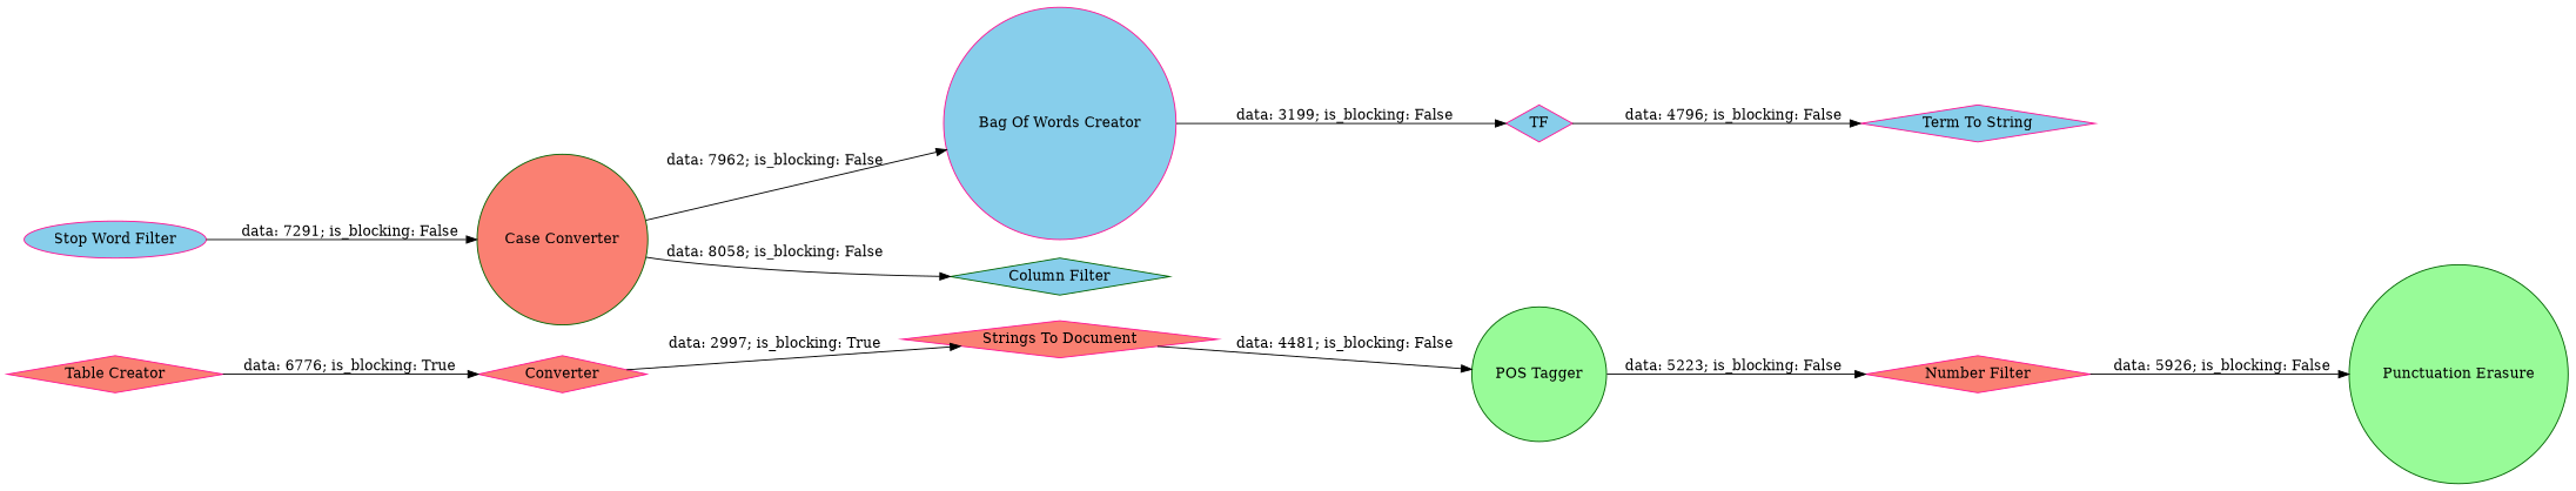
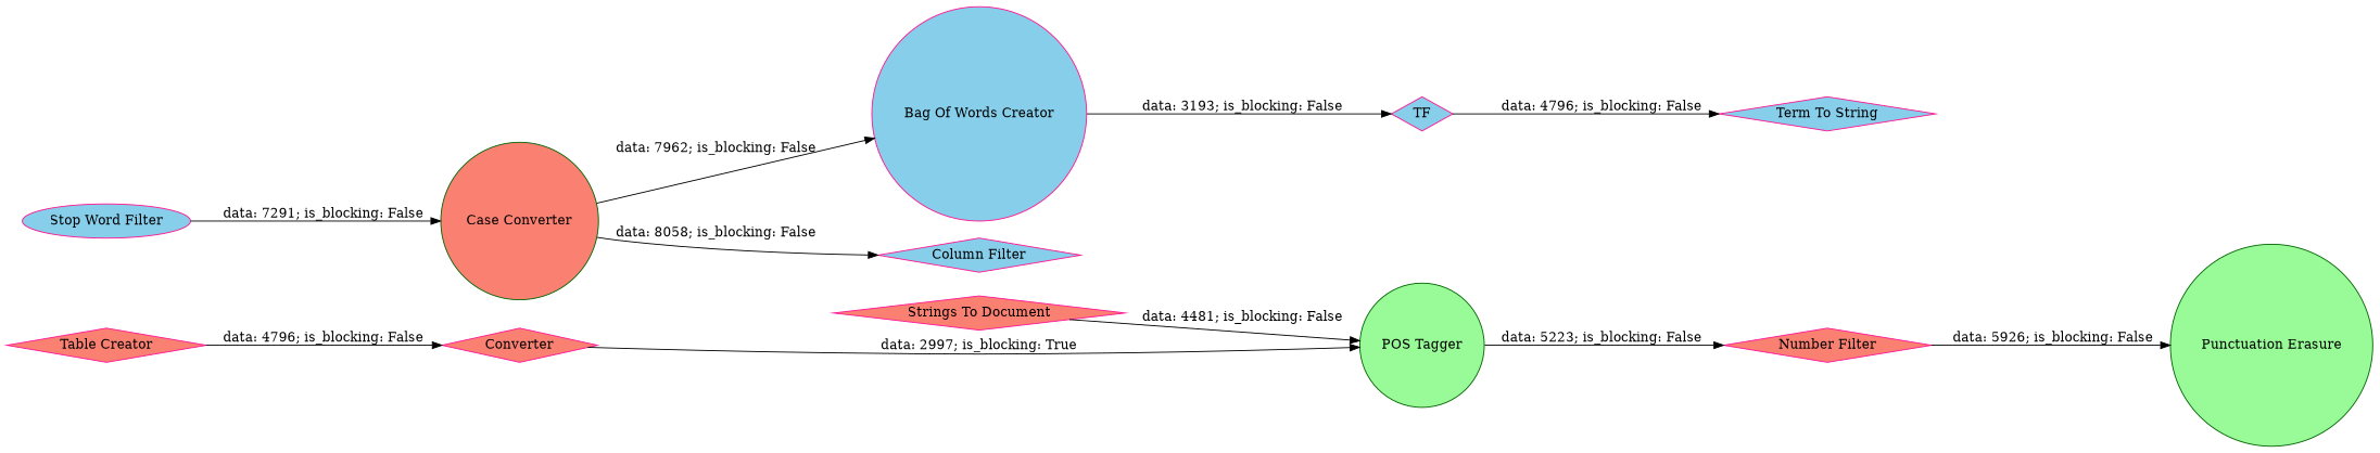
  digraph {
    rankdir=LR
    node [color=deeppink fillcolor=salmon shape=diamond style=filled]
    n1 [label="Table Creator"]
    n2 [label=Converter]
    n3 [label="Strings To Document"]
    n4 [color=darkgreen fillcolor=palegreen label="POS Tagger" shape=circle]
    n5 [label="Number Filter"]
    n6 [color=darkgreen fillcolor=palegreen label="Punctuation Erasure" shape=circle]
    n7 [color=darkgreen label="Case Converter" shape=circle]
    n8 [fillcolor=skyblue label="Bag Of Words Creator" shape=circle]
-   n9 [color=darkgreen fillcolor=skyblue label="Column Filter"]
+   n9 [fillcolor=skyblue label="Column Filter"]
    n10 [fillcolor=skyblue label=TF]
    n11 [fillcolor=skyblue label="Term To String"]
    n12 [fillcolor=skyblue label="Stop Word Filter" shape=ellipse]
-   n1 -> n2 [label="data: 6776; is_blocking: True"]
-   n2 -> n3 [label="data: 2997; is_blocking: True"]
+   n1 -> n2 [label="data: 4796; is_blocking: False"]
+   n2 -> n4 [label="data: 2997; is_blocking: True"]
    n3 -> n4 [label="data: 4481; is_blocking: False"]
    n4 -> n5 [label="data: 5223; is_blocking: False"]
    n5 -> n6 [label="data: 5926; is_blocking: False"]
    n7 -> n8 [label="data: 7962; is_blocking: False"]
    n7 -> n9 [label="data: 8058; is_blocking: False"]
-   n8 -> n10 [label="data: 3199; is_blocking: False"]
+   n8 -> n10 [label="data: 3193; is_blocking: False"]
    n10 -> n11 [label="data: 4796; is_blocking: False"]
    n12 -> n7 [label="data: 7291; is_blocking: False"]
  }
